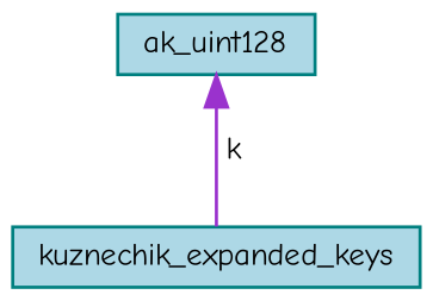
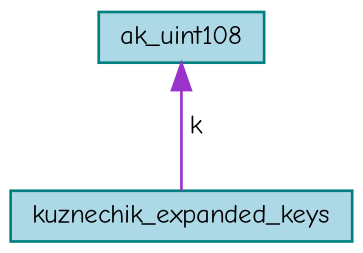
  digraph {
    fontname="Comic Neue"
    node [color=teal fillcolor=lightblue fontname="Comic Neue" fontsize=10 shape=record style=filled]
    n1 [fontcolor=black height=0.2 label=kuznechik_expanded_keys width=0.4]
-   n2 [height=0.2 label=ak_uint128 width=0.4]
+   n2 [height=0.2 label=ak_uint108 width=0.4]
    n2 -> n1 [color=darkorchid3 dir=back fontname="Comic Neue" fontsize=10 label=" k" labelfontname=Helvetica labelfontsize=10 style=solid]
  }
